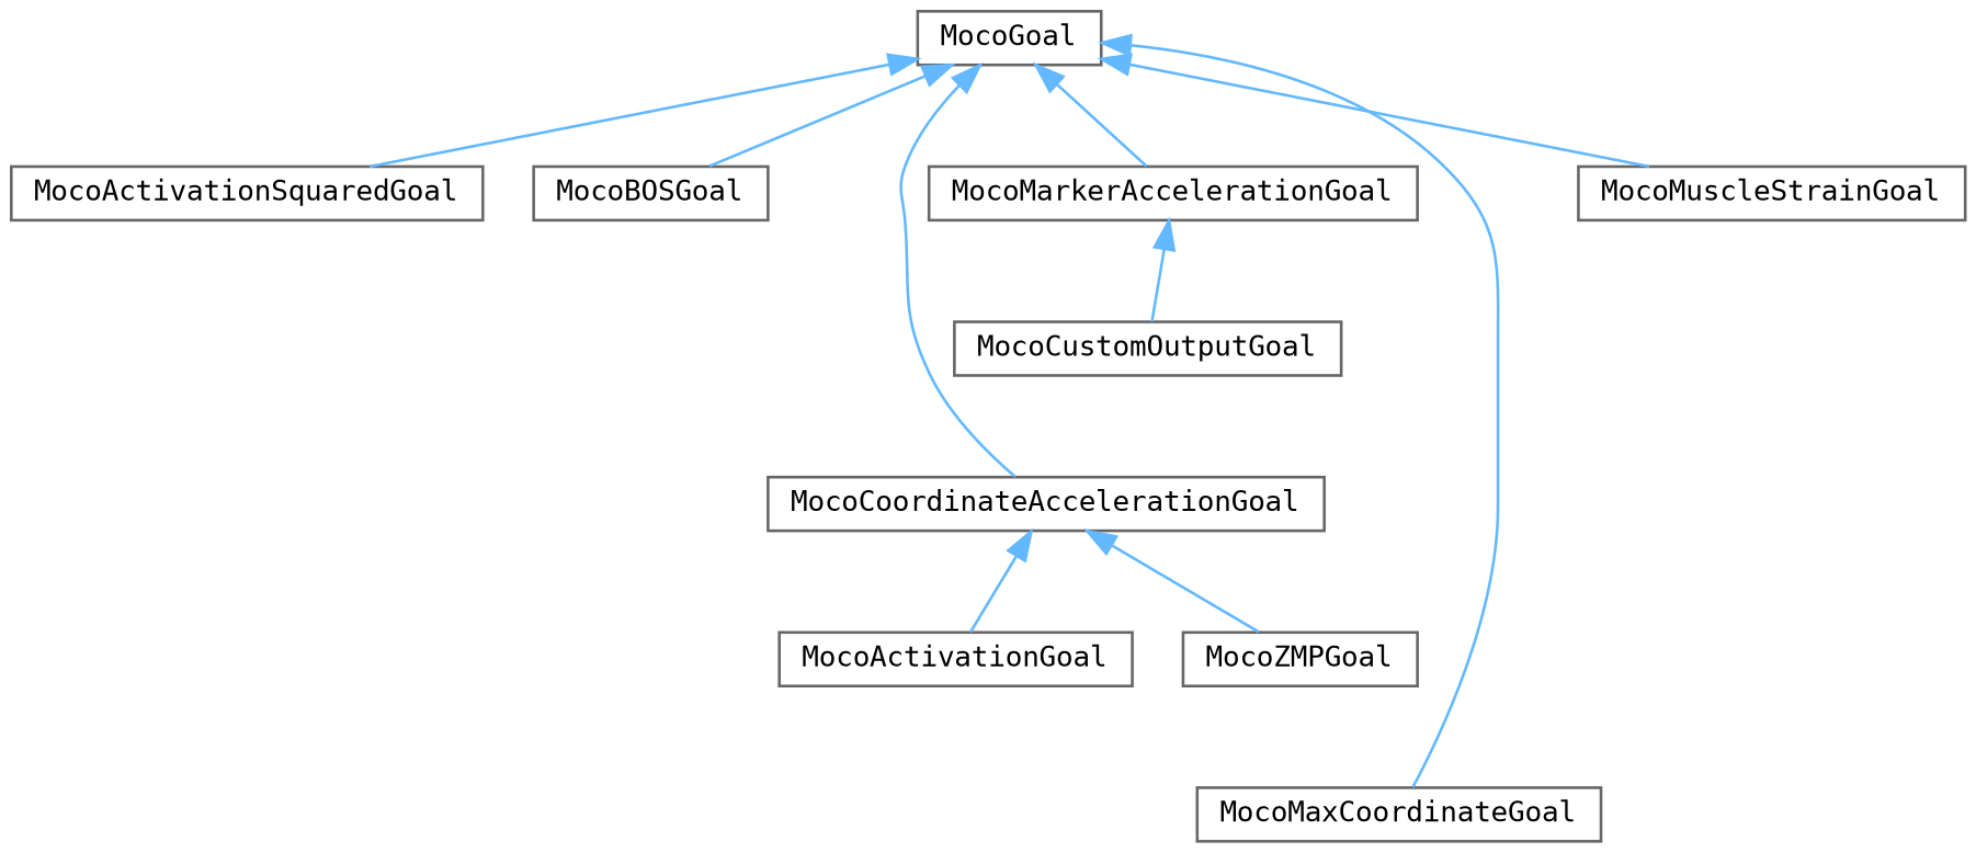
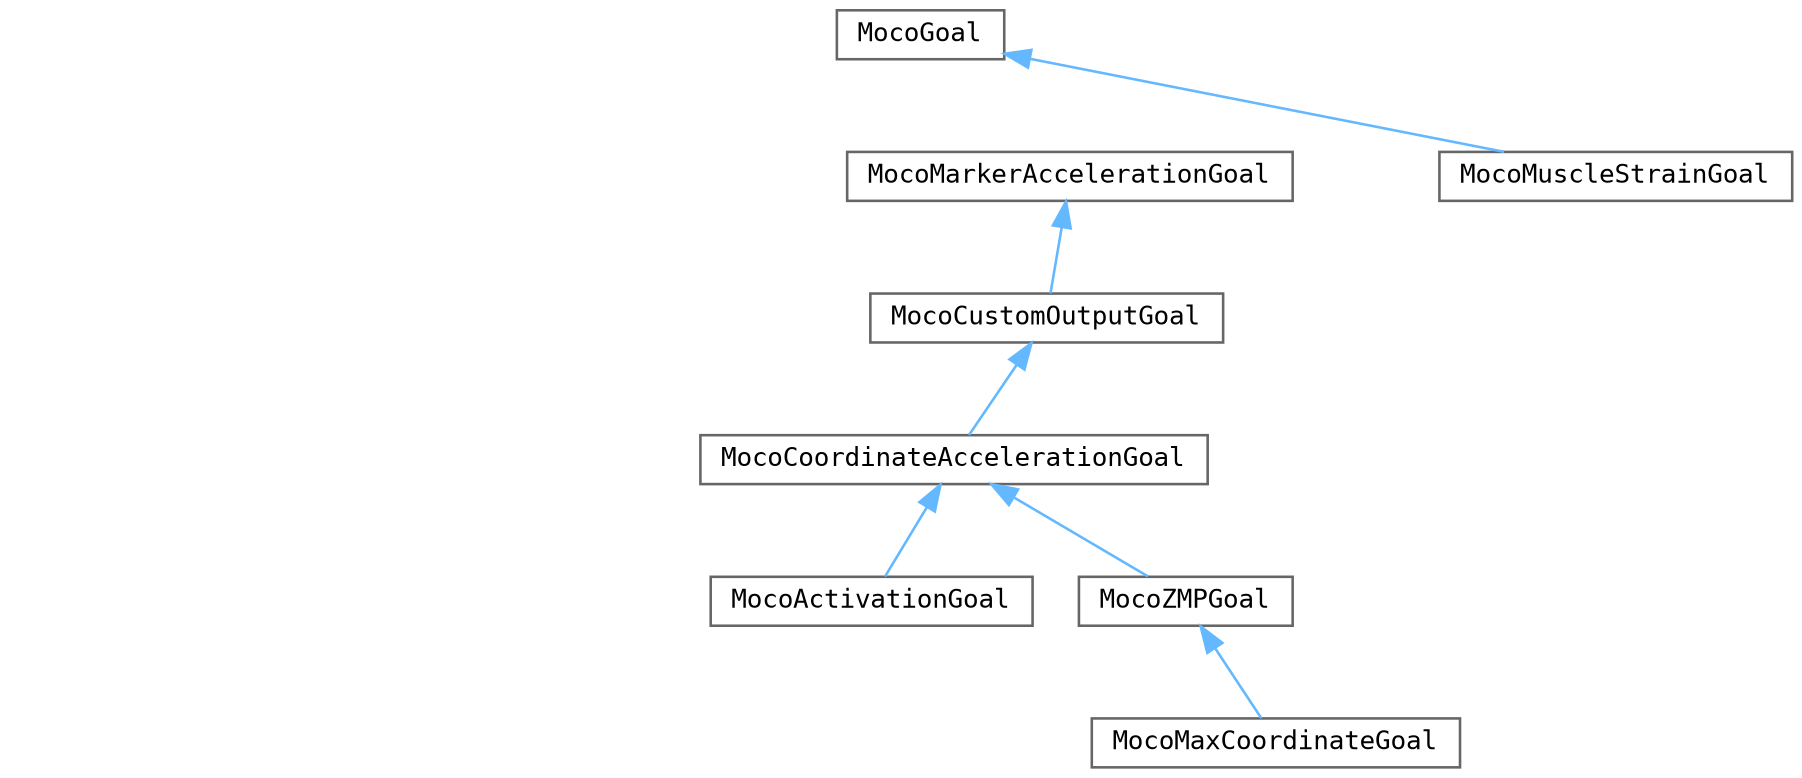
  digraph {
    fontname="DejaVu Sans Mono"
    rankdir=TB
    node [color=grey40 fillcolor=white fontname="DejaVu Sans Mono" fontsize=10 shape=box style=filled]
    edge [color=steelblue1 dir=back fontname="DejaVu Sans Mono" fontsize=10 labelfontname=Helvetica labelfontsize=10 style=solid]
    n1 [height=0.2 label=MocoGoal width=0.4]
-   n2 [height=0.2 label=MocoActivationSquaredGoal width=0.4]
-   n3 [height=0.2 label=MocoBOSGoal width=0.4]
    n4 [height=0.2 label=MocoCoordinateAccelerationGoal width=0.4]
    n5 [height=0.2 label=MocoMarkerAccelerationGoal width=0.4]
    n6 [height=0.2 label=MocoMaxCoordinateGoal width=0.4]
    n7 [height=0.2 label=MocoMuscleStrainGoal width=0.4]
    n8 [height=0.2 label=MocoActivationGoal width=0.4]
    n9 [height=0.2 label=MocoZMPGoal width=0.4]
    n10 [height=0.2 label=MocoCustomOutputGoal width=0.4]
-   n1 -> n2
-   n1 -> n3
-   n1 -> n4
-   n1 -> n5
-   n1 -> n6
+   n10 -> n4
+   n9 -> n6
    n1 -> n7
    n4 -> n8
    n4 -> n9
    n5 -> n10
  }
